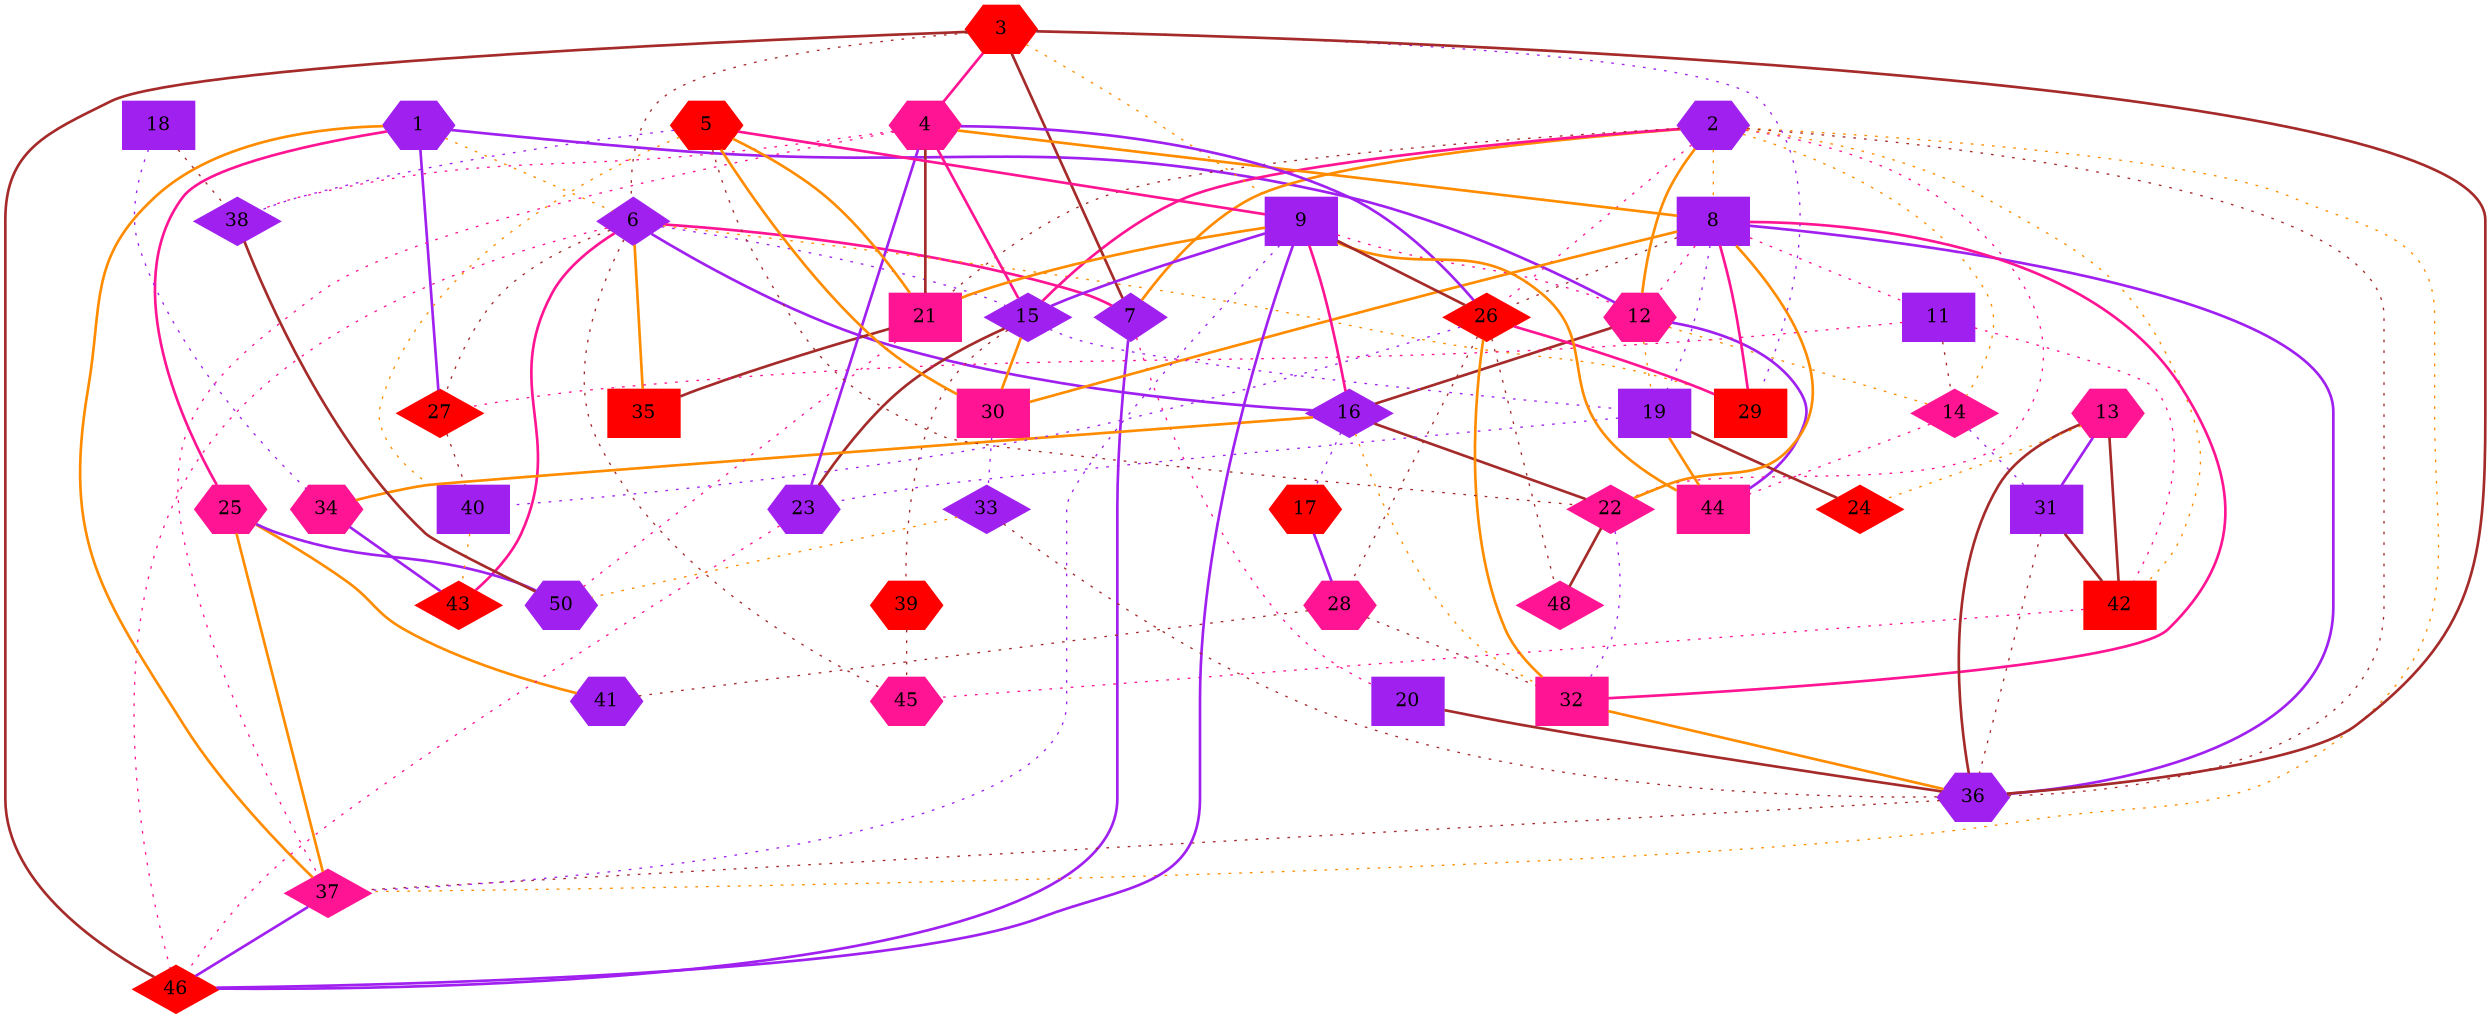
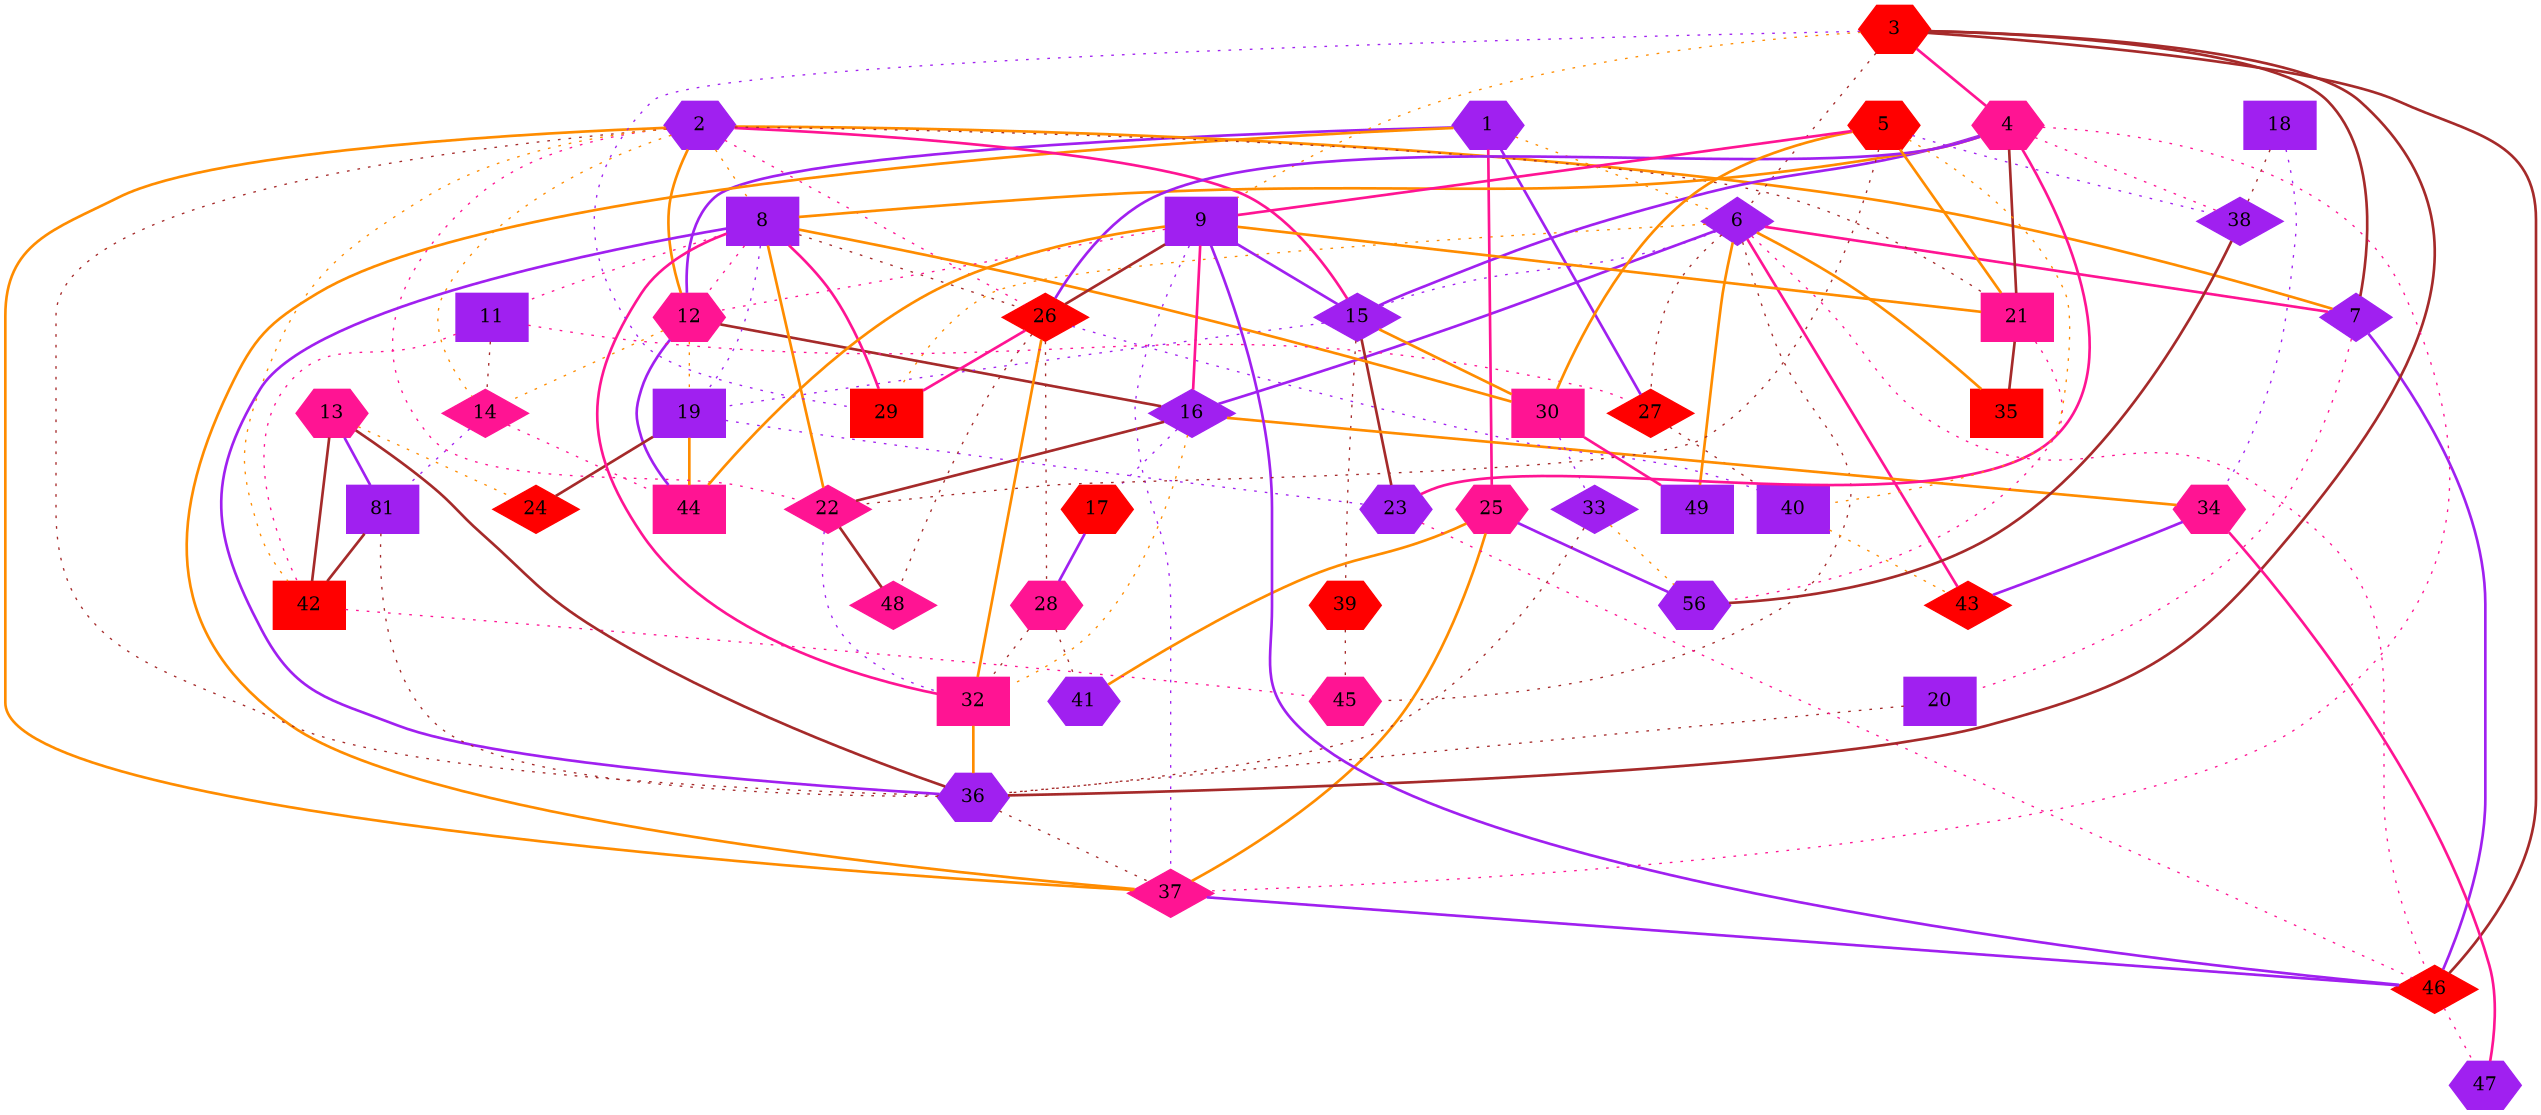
  graph {
    node [color=purple shape=hexagon style=filled]
    edge [color=brown style=dotted weight=1.0]
    6 [shape=diamond]
    1
    12 [color=deeppink]
    25 [color=deeppink]
    27 [color=red shape=diamond]
    37 [color=deeppink shape=diamond]
    7 [shape=diamond]
    15 [shape=diamond]
    29 [color=red shape=box]
    46 [color=red shape=diamond]
    16 [shape=diamond]
    35 [color=red shape=box]
    43 [color=red shape=diamond]
    45 [color=deeppink]
+   49 [shape=box]
    14 [color=deeppink shape=diamond]
    19 [shape=box]
    44 [color=deeppink shape=box]
    41
-   50
+   50 [label=56]
    40 [shape=box]
    2
    8 [shape=box]
    21 [color=deeppink shape=box]
    22 [color=deeppink shape=diamond]
    26 [color=red shape=diamond]
    36
    42 [color=red shape=box]
    20 [shape=box]
    30 [color=deeppink shape=box]
    11 [shape=box]
    32 [color=deeppink shape=box]
-   31 [shape=box]
+   31 [shape=box label=81]
    23
    39 [color=red]
    48 [color=deeppink shape=diamond]
    28 [color=deeppink]
    3 [color=red]
    4 [color=deeppink]
    9 [shape=box]
    38 [shape=diamond]
+   47
    5 [color=red]
    33 [shape=diamond]
    34 [color=deeppink]
    17 [color=red]
    24 [color=red shape=diamond]
    13 [color=deeppink]
    18 [shape=box]
    6 -- 27
    6 -- 7 [color=deeppink style=bold weight=2.0]
    6 -- 15 [color=purple weight=2.0]
    6 -- 29 [color=darkorange]
    6 -- 46 [color=deeppink]
    6 -- 16 [color=purple style=bold]
    6 -- 35 [color=darkorange style=bold]
    6 -- 43 [color=deeppink style=bold]
    6 -- 45
+   6 -- 49 [color=darkorange style=bold]
    1 -- 6 [color=darkorange weight=2.0]
    1 -- 12 [color=purple style=bold]
    1 -- 25 [color=deeppink style=bold weight=2.0]
    1 -- 27 [color=purple style=bold]
    1 -- 37 [color=darkorange style=bold]
    12 -- 16 [style=bold]
    12 -- 14 [color=darkorange]
    12 -- 19 [color=darkorange]
    12 -- 44 [color=purple style=bold]
    25 -- 37 [color=darkorange style=bold]
    25 -- 41 [color=darkorange style=bold]
    25 -- 50 [color=purple style=bold]
    27 -- 40
    37 -- 46 [color=purple style=bold]
    7 -- 46 [color=purple style=bold]
    7 -- 20 [color=deeppink]
    15 -- 19 [color=purple]
    15 -- 30 [color=darkorange style=bold]
    15 -- 23 [style=bold weight=2.0]
    15 -- 39
+   46 -- 47 [color=deeppink]
    16 -- 22 [style=bold]
    16 -- 32 [color=darkorange]
    16 -- 34 [color=darkorange style=bold]
    16 -- 17 [color=purple]
    14 -- 44 [color=deeppink]
    14 -- 31 [color=purple]
    19 -- 44 [color=darkorange style=bold weight=2.0]
    19 -- 23 [color=purple]
    19 -- 24 [style=bold]
    40 -- 43 [color=darkorange]
    2 -- 12 [color=darkorange style=bold]
-   2 -- 37 [color=darkorange]
+   2 -- 37 [color=darkorange style=bold]
    2 -- 7 [color=darkorange style=bold]
    2 -- 15 [color=deeppink style=bold weight=2.0]
    2 -- 14 [color=darkorange]
    2 -- 8 [color=darkorange weight=2.0]
    2 -- 21
    2 -- 22 [color=deeppink weight=2.0]
    2 -- 26 [color=deeppink]
    2 -- 36
    2 -- 42 [color=darkorange]
    8 -- 12 [color=deeppink weight=2.0]
    8 -- 29 [color=deeppink style=bold]
    8 -- 19 [color=purple]
    8 -- 22 [color=darkorange style=bold]
    8 -- 26
    8 -- 36 [color=purple style=bold]
    8 -- 30 [color=darkorange style=bold]
    8 -- 11 [color=deeppink]
    8 -- 32 [color=deeppink style=bold]
    21 -- 35 [style=bold]
    21 -- 50 [color=deeppink]
    22 -- 32 [color=purple]
    22 -- 48 [style=bold]
    26 -- 29 [color=deeppink style=bold]
    26 -- 40 [color=purple]
    26 -- 32 [color=darkorange style=bold]
    26 -- 48
    26 -- 28
    36 -- 37
    42 -- 45 [color=deeppink]
-   20 -- 36 [style=bold]
+   20 -- 36
+   30 -- 49 [color=deeppink style=bold]
    30 -- 33 [color=purple]
    11 -- 27 [color=deeppink]
    11 -- 14
    11 -- 42 [color=deeppink]
    32 -- 36 [color=darkorange style=bold]
    31 -- 36
    31 -- 42 [style=bold]
    23 -- 46 [color=deeppink]
    39 -- 45
    28 -- 41
    28 -- 32
    3 -- 6 [weight=2.0]
    3 -- 7 [style=bold]
    3 -- 29 [color=purple weight=2.0]
    3 -- 46 [style=bold weight=2.0]
    3 -- 36 [style=bold]
    3 -- 4 [color=deeppink style=bold]
    3 -- 9 [color=darkorange]
    4 -- 37 [color=deeppink]
-   4 -- 15 [color=deeppink style=bold]
+   4 -- 15 [color=purple style=bold]
    4 -- 8 [color=darkorange style=bold]
    4 -- 21 [style=bold]
    4 -- 26 [color=purple style=bold]
-   4 -- 23 [color=purple style=bold weight=2.0]
+   4 -- 23 [color=deeppink style=bold weight=2.0]
    4 -- 38 [color=deeppink]
    9 -- 12 [color=deeppink]
    9 -- 37 [color=purple]
    9 -- 15 [color=purple style=bold]
    9 -- 46 [color=purple style=bold]
    9 -- 16 [color=deeppink style=bold]
    9 -- 44 [color=darkorange style=bold]
    9 -- 21 [color=darkorange style=bold]
    9 -- 26 [style=bold]
    38 -- 50 [style=bold]
    5 -- 40 [color=darkorange weight=2.0]
    5 -- 21 [color=darkorange style=bold]
    5 -- 22 [weight=2.0]
    5 -- 30 [color=darkorange style=bold]
    5 -- 9 [color=deeppink style=bold]
    5 -- 38 [color=purple]
    33 -- 50 [color=darkorange]
    33 -- 36
    34 -- 43 [color=purple style=bold]
+   34 -- 47 [color=deeppink style=bold]
    17 -- 28 [color=purple style=bold]
    13 -- 36 [style=bold]
    13 -- 42 [style=bold]
    13 -- 31 [color=purple style=bold]
    13 -- 24 [color=darkorange]
    18 -- 38
    18 -- 34 [color=purple]
  }
